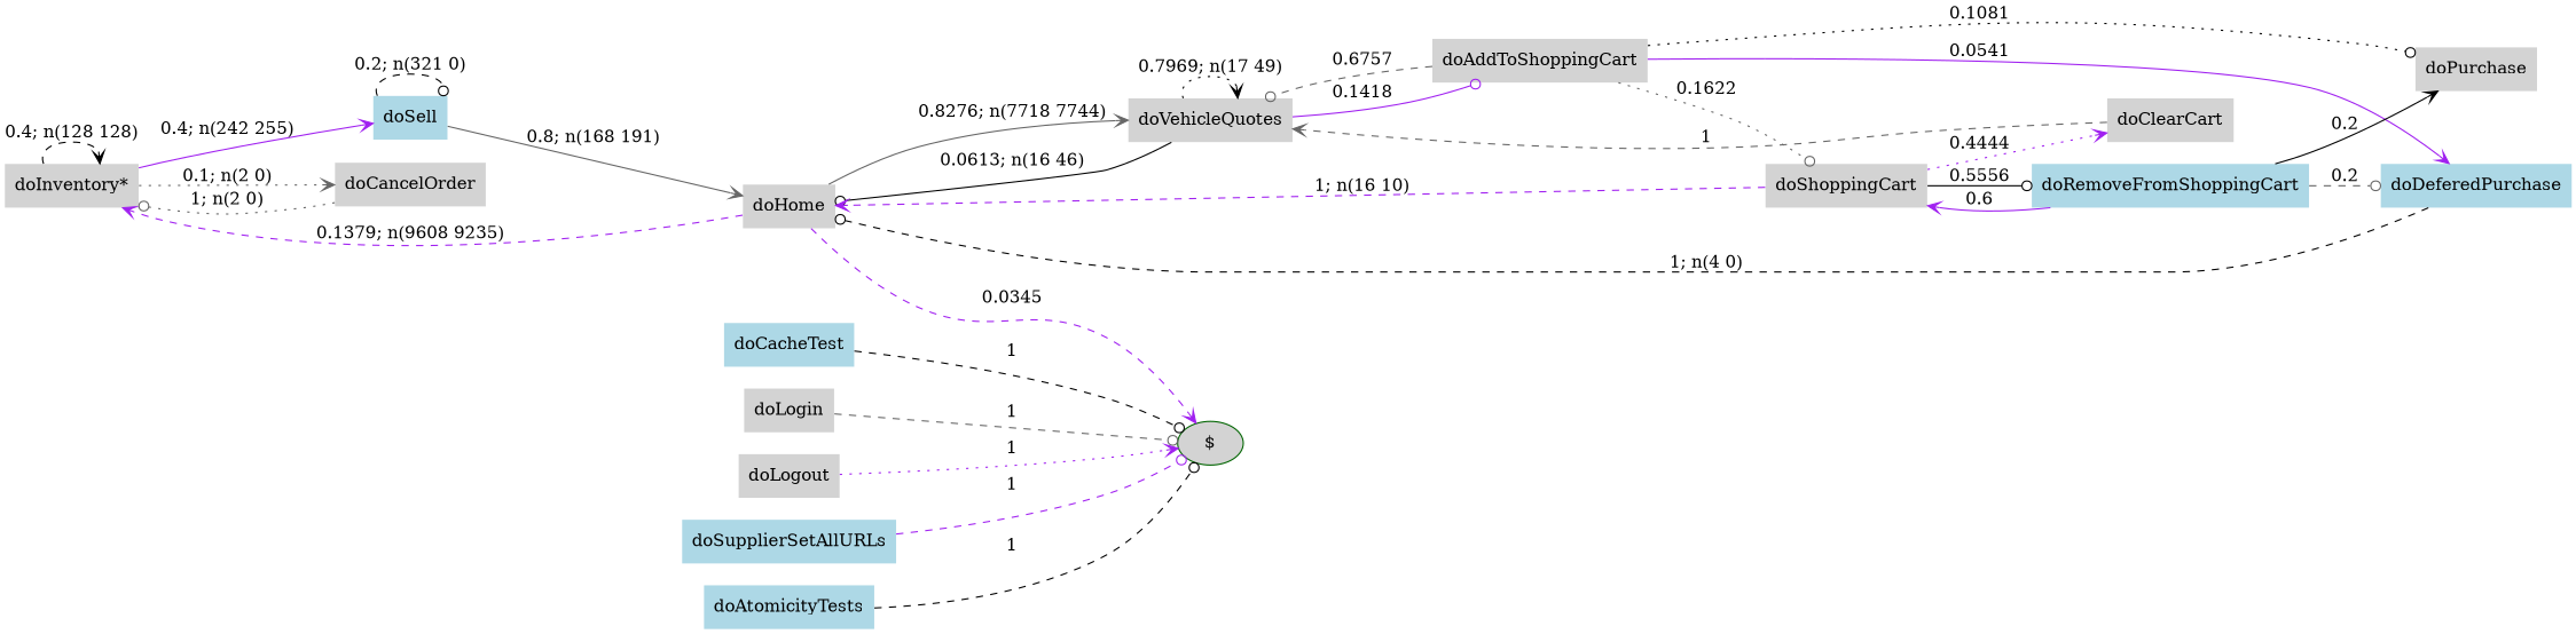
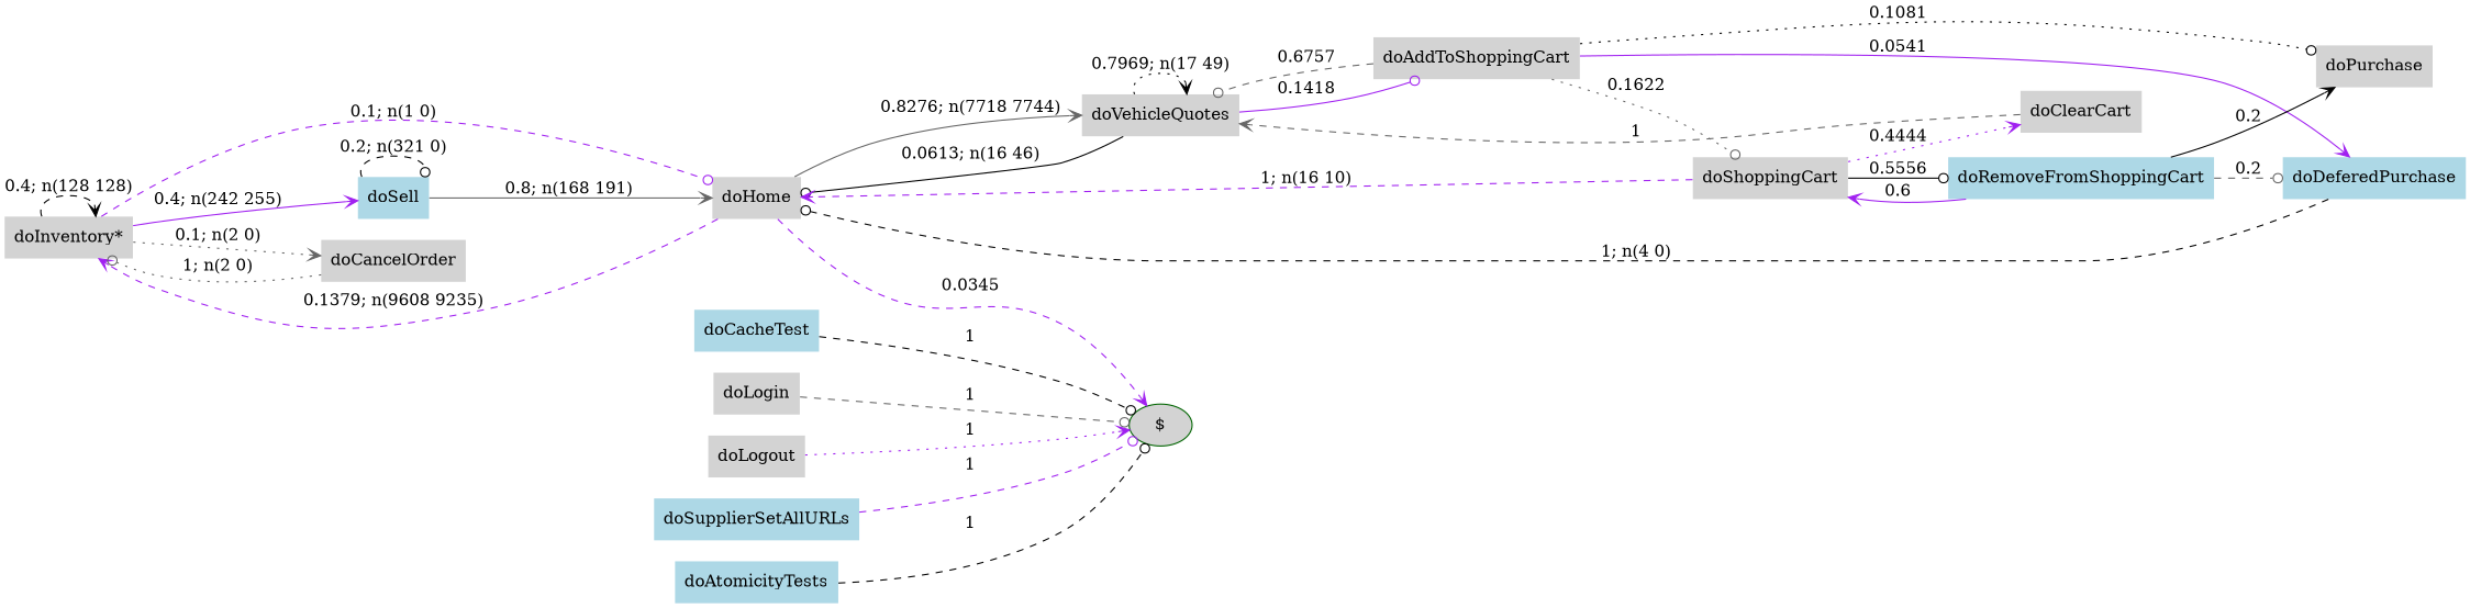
  digraph {
    rankdir=LR
    node [color=darkgreen fillcolor=lightgrey shape=none style=filled]
    edge [arrowhead=vee color=purple style=dashed]
    n1 [label="doInventory*"]
    n2 [color=gray40 label=doHome]
    n3 [color=gray40 fillcolor=lightblue label=doSell]
    n4 [color=gray40 label=doCancelOrder]
    "$" [shape=""]
    n6 [color=gray40 label=doVehicleQuotes]
    n7 [color=gray40 fillcolor=lightblue label=doSupplierSetAllURLs]
    n8 [color=teal fillcolor=lightblue label=doAtomicityTests]
    n9 [color=teal fillcolor=lightblue label=doCacheTest]
    n10 [label=doLogin]
    n11 [label=doAddToShoppingCart]
    n12 [fillcolor=lightblue label=doDeferedPurchase]
    n13 [color=teal label=doShoppingCart]
    n14 [label=doPurchase]
    n15 [label=doClearCart]
    n16 [color=gray40 fillcolor=lightblue label=doRemoveFromShoppingCart]
    n17 [label=doLogout]
    n1 -> n1 [color=black label="0.4; n(128 128)"]
+   n1 -> n2 [arrowhead=odot label="0.1; n(1 0)"]
    n1 -> n3 [label="0.4; n(242 255)" style=solid]
    n1 -> n4 [color=gray40 label="0.1; n(2 0)" style=dotted]
    n2 -> n1 [label="0.1379; n(9608 9235)"]
    n2 -> "$" [label=0.0345]
    n2 -> n6 [color=gray40 label="0.8276; n(7718 7744)" style=solid]
    n3 -> n2 [color=gray40 label="0.8; n(168 191)" style=solid]
    n3 -> n3 [arrowhead=odot color=black label="0.2; n(321 0)"]
    n4 -> n1 [arrowhead=odot color=gray40 label="1; n(2 0)" style=dotted]
    n6 -> n2 [arrowhead=odot color=black label="0.0613; n(16 46)" style=solid]
    n6 -> n6 [color=black label="0.7969; n(17 49)" style=dotted]
    n6 -> n11 [arrowhead=odot label=0.1418 style=solid]
    n7 -> "$" [arrowhead=odot label=1]
    n8 -> "$" [arrowhead=odot color=black label=1]
    n9 -> "$" [arrowhead=odot color=black label=1]
    n10 -> "$" [arrowhead=odot color=gray40 label=1]
    n11 -> n6 [arrowhead=odot color=gray40 label=0.6757]
    n11 -> n12 [label=0.0541 style=solid]
    n11 -> n13 [arrowhead=odot color=gray40 label=0.1622 style=dotted]
    n11 -> n14 [arrowhead=odot color=black label=0.1081 style=dotted]
    n12 -> n2 [arrowhead=odot color=black label="1; n(4 0)"]
    n13 -> n2 [label="1; n(16 10)"]
    n13 -> n15 [label=0.4444 style=dotted]
    n13 -> n16 [arrowhead=odot color=black label=0.5556 style=solid]
    n15 -> n6 [color=gray40 label=1]
    n16 -> n12 [arrowhead=odot color=gray40 label=0.2]
    n16 -> n13 [label=0.6 style=solid]
    n16 -> n14 [color=black label=0.2 style=solid]
    n17 -> "$" [label=1 style=dotted]
  }
